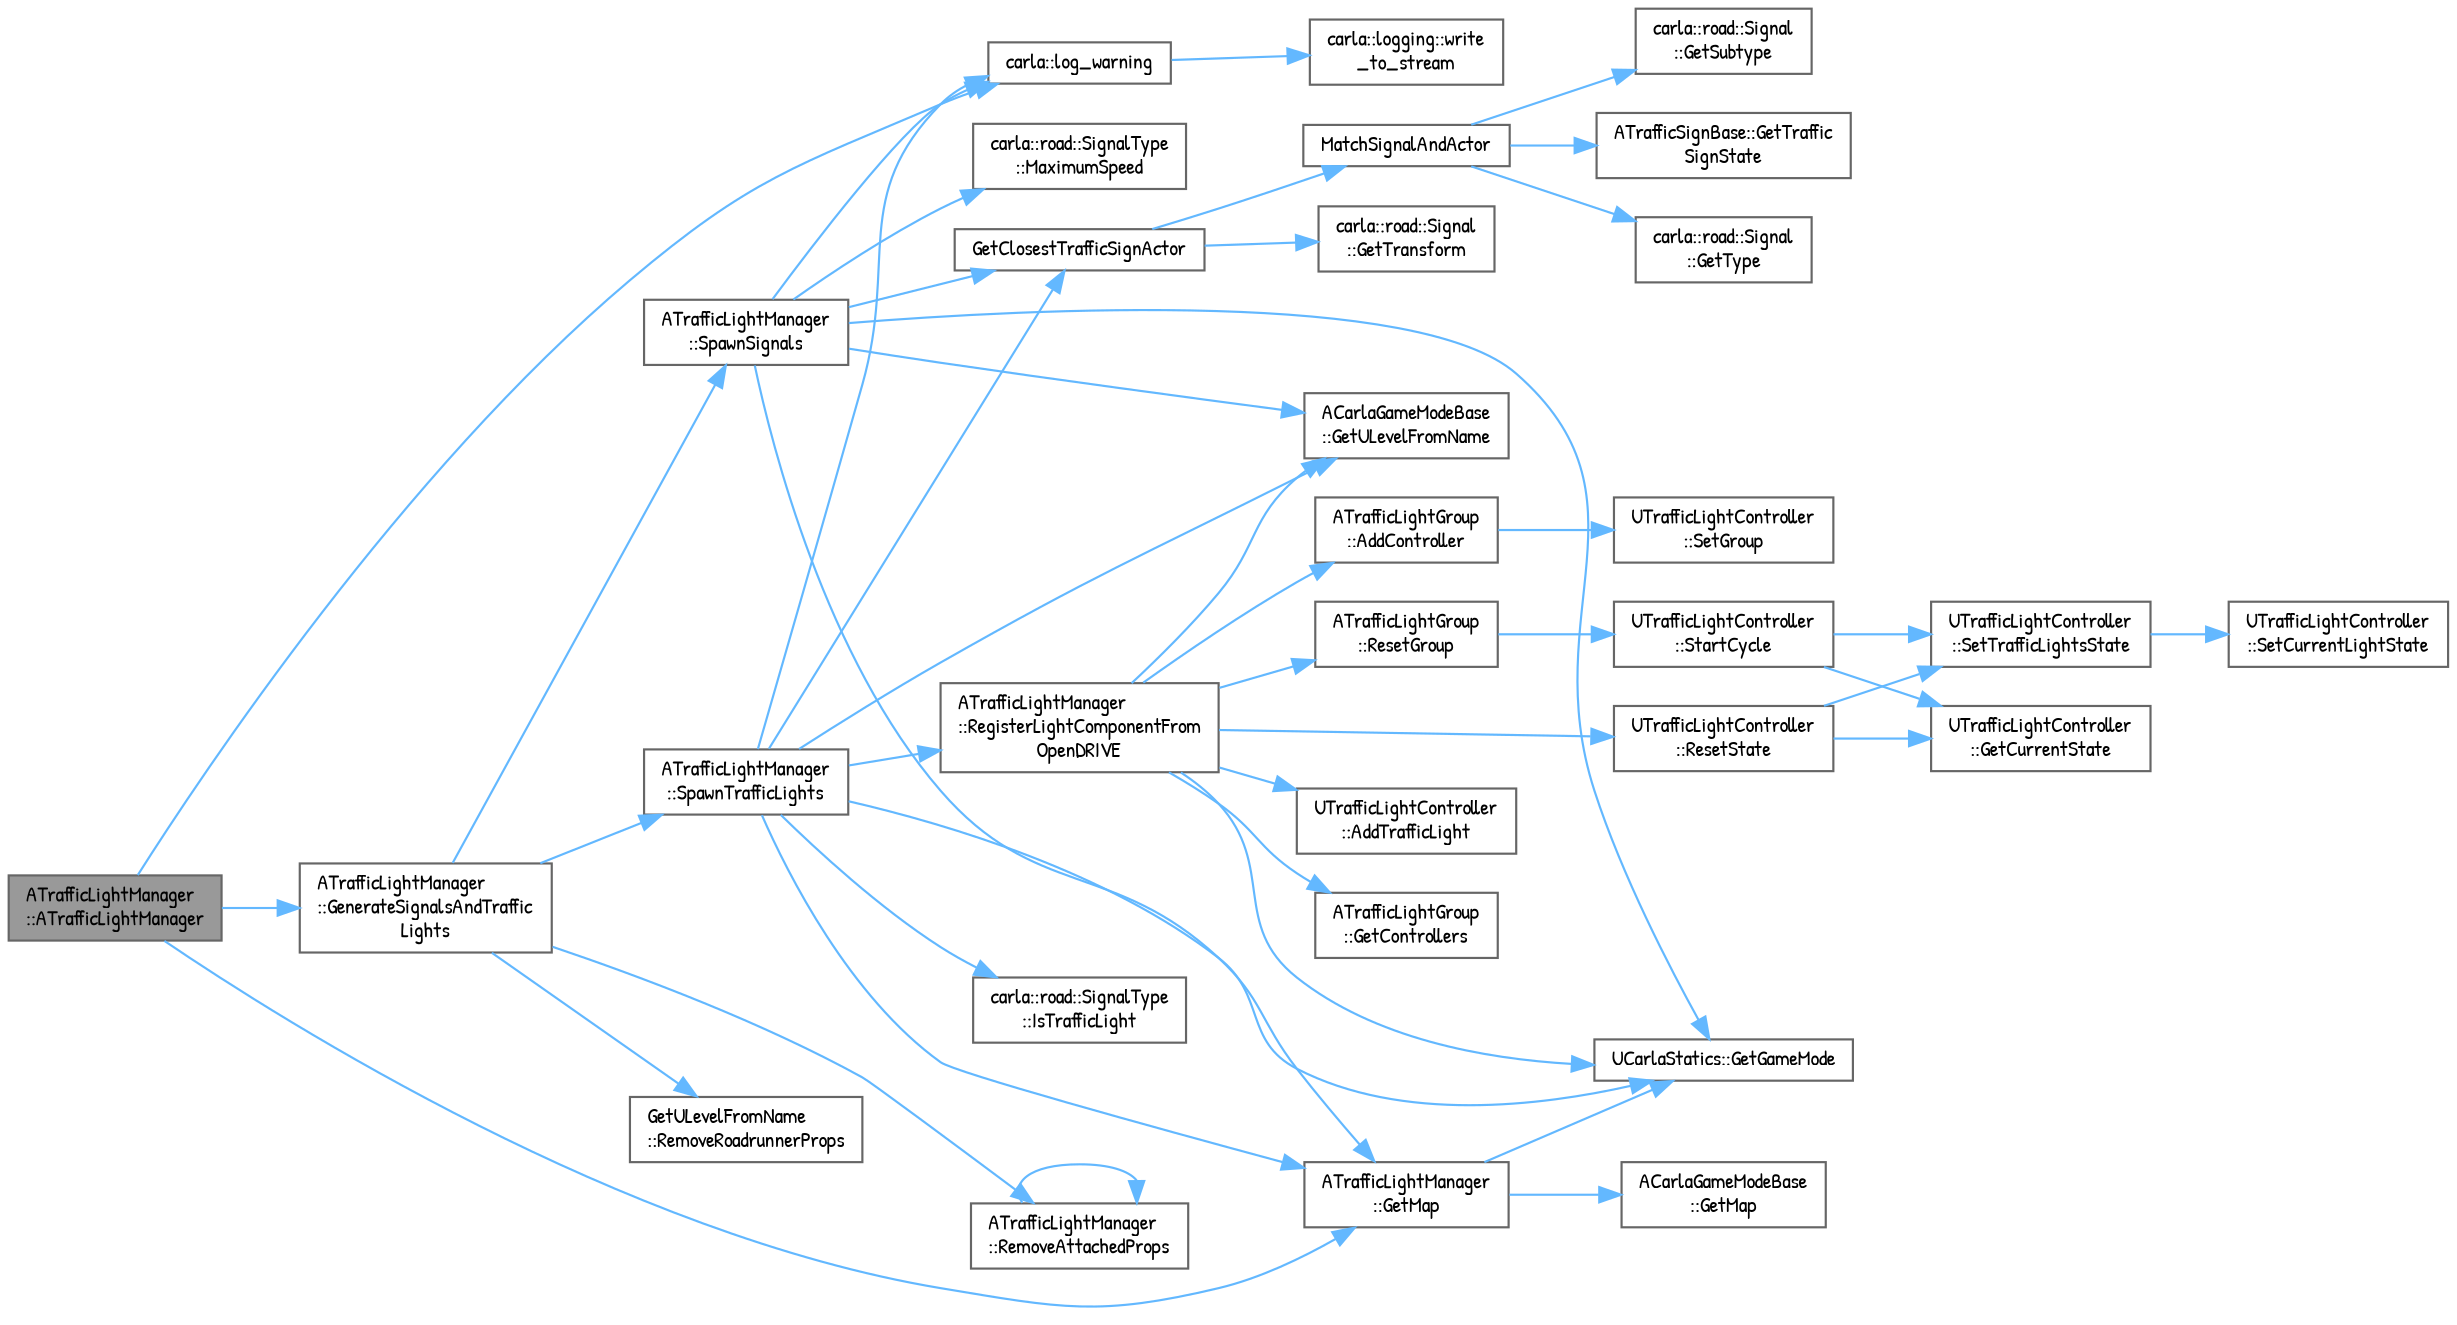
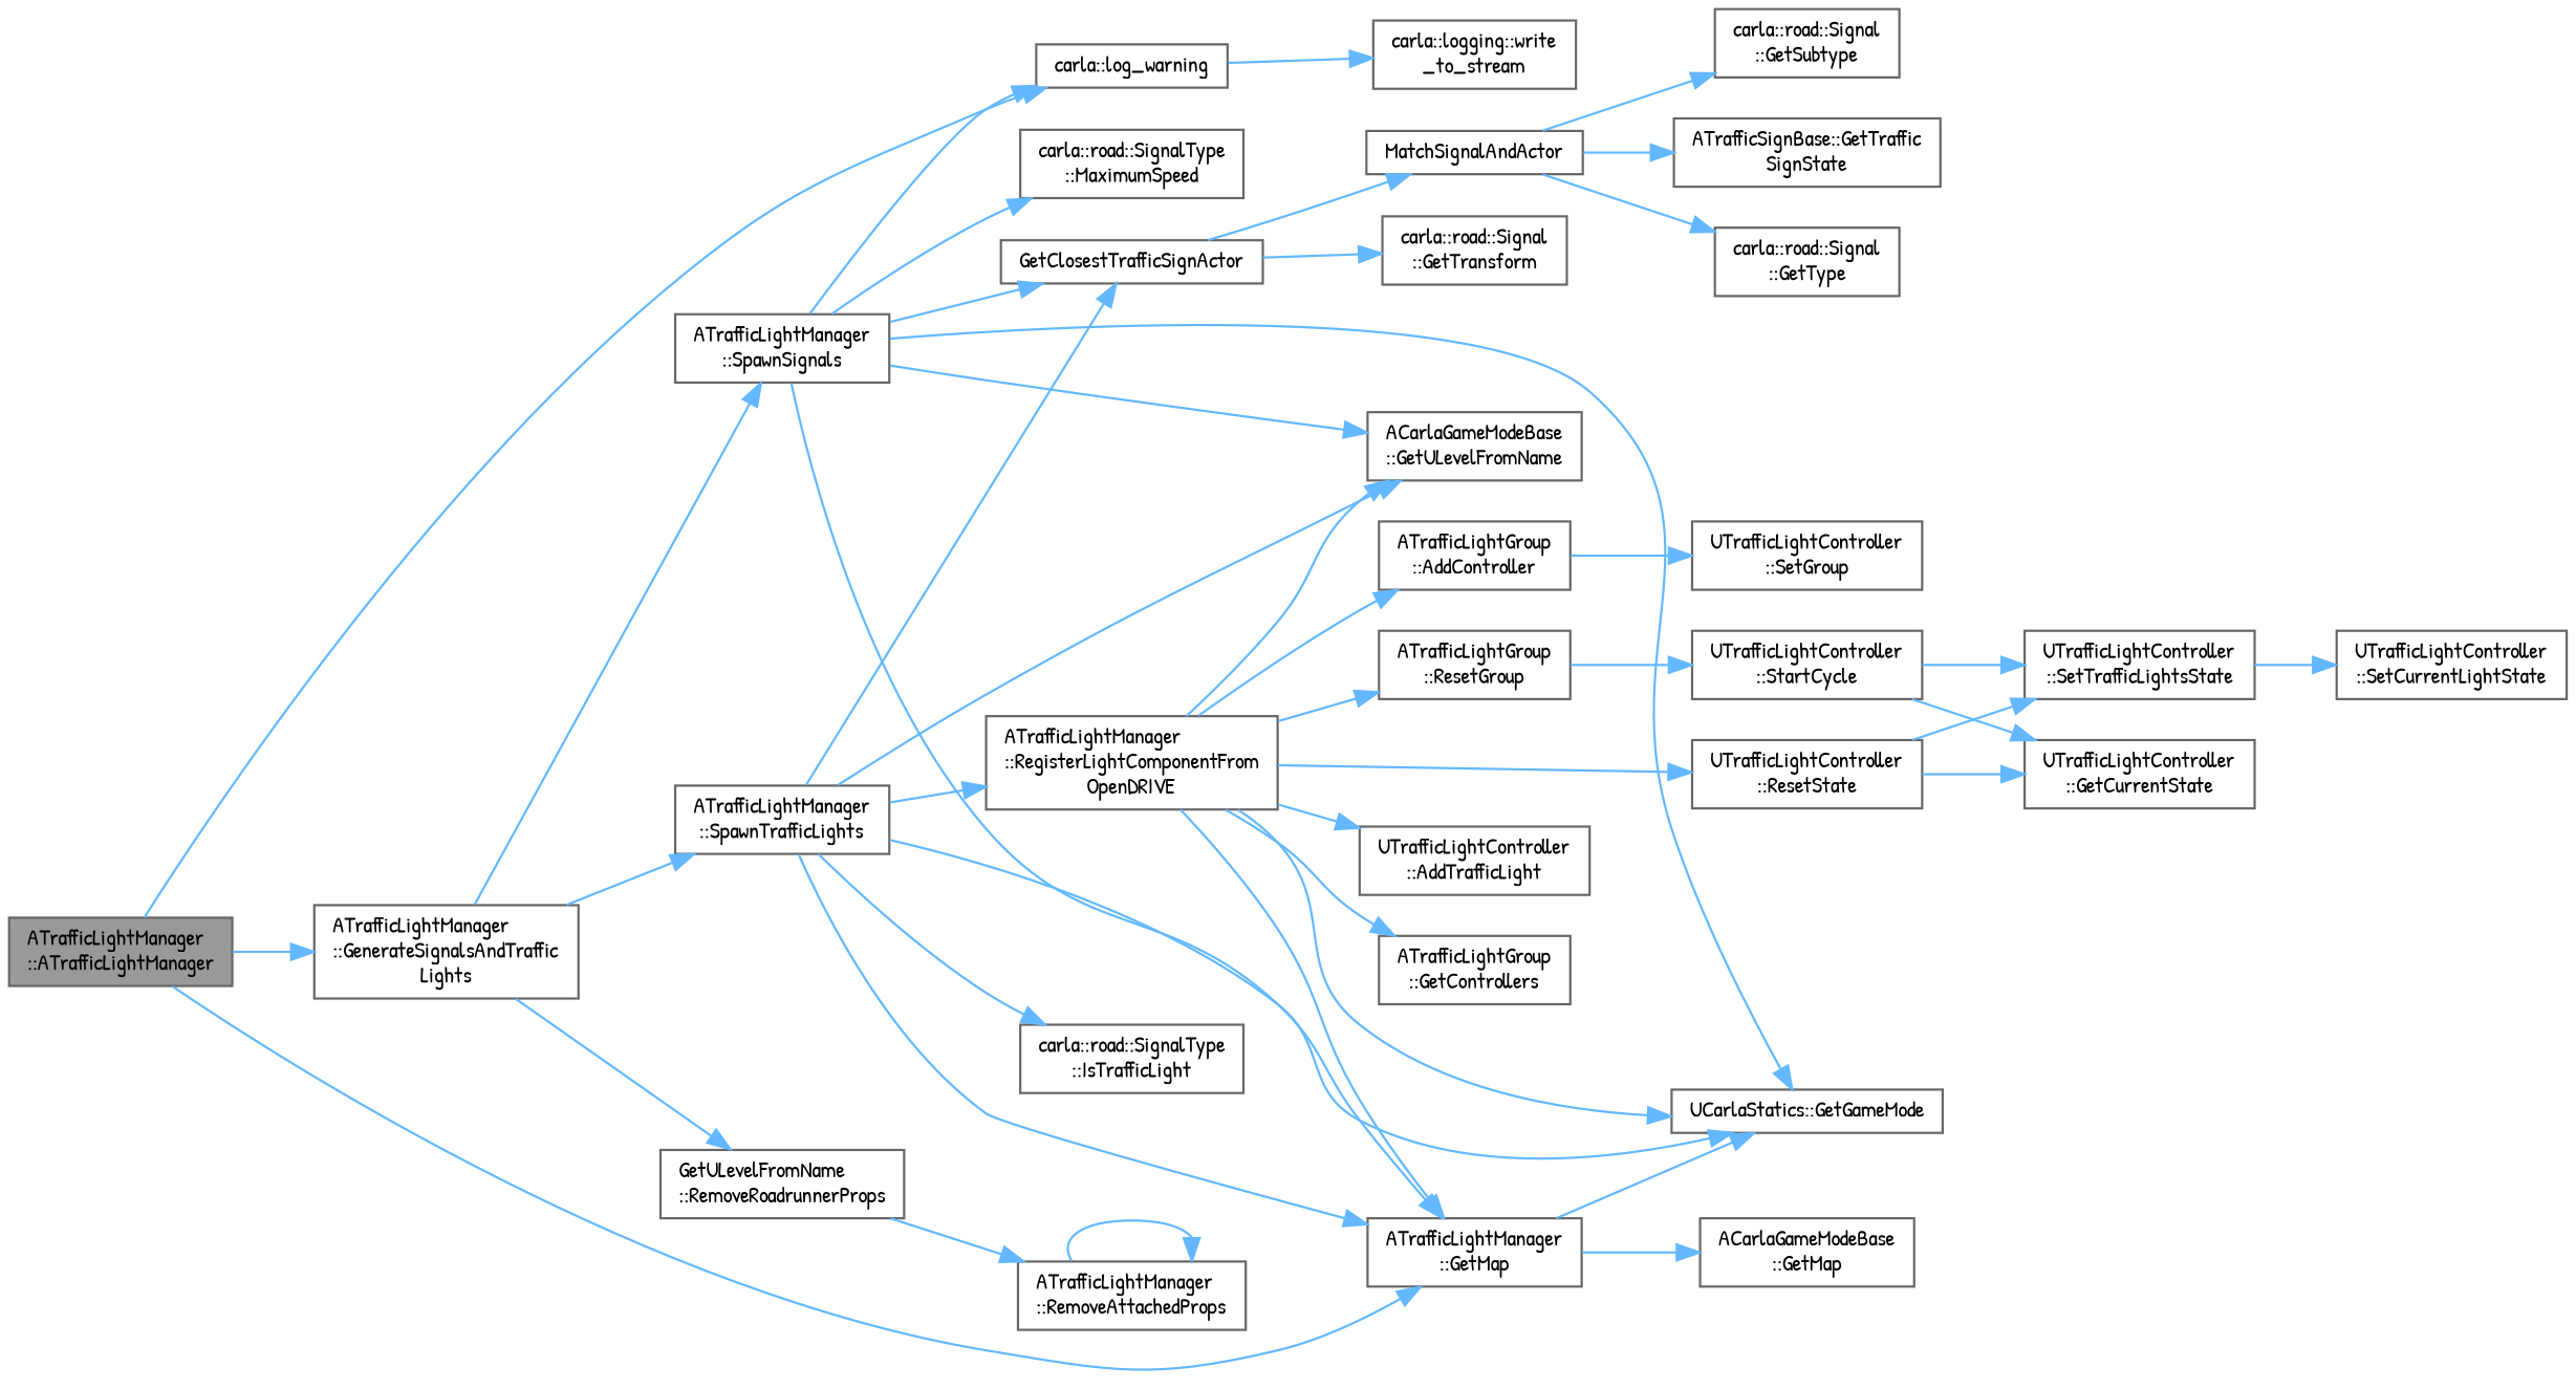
  digraph {
    fontname="Patrick Hand"
    rankdir=LR
    node [color=grey40 fillcolor=white fontname="Patrick Hand" fontsize=10 shape=box style=filled]
    edge [color=steelblue1 fontname="Patrick Hand" fontsize=10 labelfontname=Helvetica labelfontsize=10 style=solid]
    n1 [color=gray40 fillcolor=grey60 fontcolor=black height=0.2 label="ATrafficLightManager\l::ATrafficLightManager" width=0.4]
    n2 [height=0.2 label="ATrafficLightManager\l::GenerateSignalsAndTraffic\lLights" width=0.4]
    n3 [height=0.2 label="ATrafficLightManager\l::GetMap" width=0.4]
    n4 [height=0.2 label="carla::log_warning" width=0.4]
    n5 [height=0.2 label="GetULevelFromName\l::RemoveRoadrunnerProps" width=0.4]
    n6 [height=0.2 label="ATrafficLightManager\l::SpawnSignals" width=0.4]
    n7 [height=0.2 label="ATrafficLightManager\l::SpawnTrafficLights" width=0.4]
    n8 [height=0.2 label="UCarlaStatics::GetGameMode" width=0.4]
    n9 [height=0.2 label="ACarlaGameModeBase\l::GetMap" width=0.4]
    n10 [height=0.2 label="carla::logging::write\l_to_stream" width=0.4]
    n11 [height=0.2 label="ATrafficLightManager\l::RemoveAttachedProps" width=0.4]
    n12 [height=0.2 label=GetClosestTrafficSignActor width=0.4]
    n13 [height=0.2 label="ACarlaGameModeBase\l::GetULevelFromName" width=0.4]
    n14 [height=0.2 label="carla::road::SignalType\l::MaximumSpeed" width=0.4]
    n15 [height=0.2 label="carla::road::SignalType\l::IsTrafficLight" width=0.4]
    n16 [height=0.2 label="ATrafficLightManager\l::RegisterLightComponentFrom\lOpenDRIVE" width=0.4]
    n17 [height=0.2 label="carla::road::Signal\l::GetTransform" width=0.4]
    n18 [height=0.2 label=MatchSignalAndActor width=0.4]
    n19 [height=0.2 label="carla::road::Signal\l::GetSubtype" width=0.4]
    n20 [height=0.2 label="ATrafficSignBase::GetTraffic\lSignState" width=0.4]
    n21 [height=0.2 label="carla::road::Signal\l::GetType" width=0.4]
    n22 [height=0.2 label="ATrafficLightGroup\l::AddController" width=0.4]
    n23 [height=0.2 label="UTrafficLightController\l::AddTrafficLight" width=0.4]
    n24 [height=0.2 label="ATrafficLightGroup\l::GetControllers" width=0.4]
    n25 [height=0.2 label="ATrafficLightGroup\l::ResetGroup" width=0.4]
    n26 [height=0.2 label="UTrafficLightController\l::ResetState" width=0.4]
    n27 [height=0.2 label="UTrafficLightController\l::SetGroup" width=0.4]
    n28 [height=0.2 label="UTrafficLightController\l::StartCycle" width=0.4]
    n29 [height=0.2 label="UTrafficLightController\l::GetCurrentState" width=0.4]
    n30 [height=0.2 label="UTrafficLightController\l::SetTrafficLightsState" width=0.4]
    n31 [height=0.2 label="UTrafficLightController\l::SetCurrentLightState" width=0.4]
    n1 -> n2
    n1 -> n3
    n1 -> n4
    n2 -> n5
    n2 -> n6
    n2 -> n7
    n3 -> n8
    n3 -> n9
    n4 -> n10
-   n2 -> n11
+   n5 -> n11
    n6 -> n3
    n6 -> n4
    n6 -> n8
    n6 -> n12
    n6 -> n13
    n6 -> n14
    n7 -> n3
-   n7 -> n4
    n7 -> n8
    n7 -> n12
    n7 -> n13
    n7 -> n15
    n7 -> n16
    n11 -> n11
    n12 -> n17
    n12 -> n18
+   n16 -> n3
    n16 -> n8
    n16 -> n13
    n16 -> n22
    n16 -> n23
    n16 -> n24
    n16 -> n25
    n16 -> n26
    n18 -> n19
    n18 -> n20
    n18 -> n21
    n22 -> n27
    n25 -> n28
    n26 -> n29
    n26 -> n30
    n28 -> n29
    n28 -> n30
    n30 -> n31
  }
